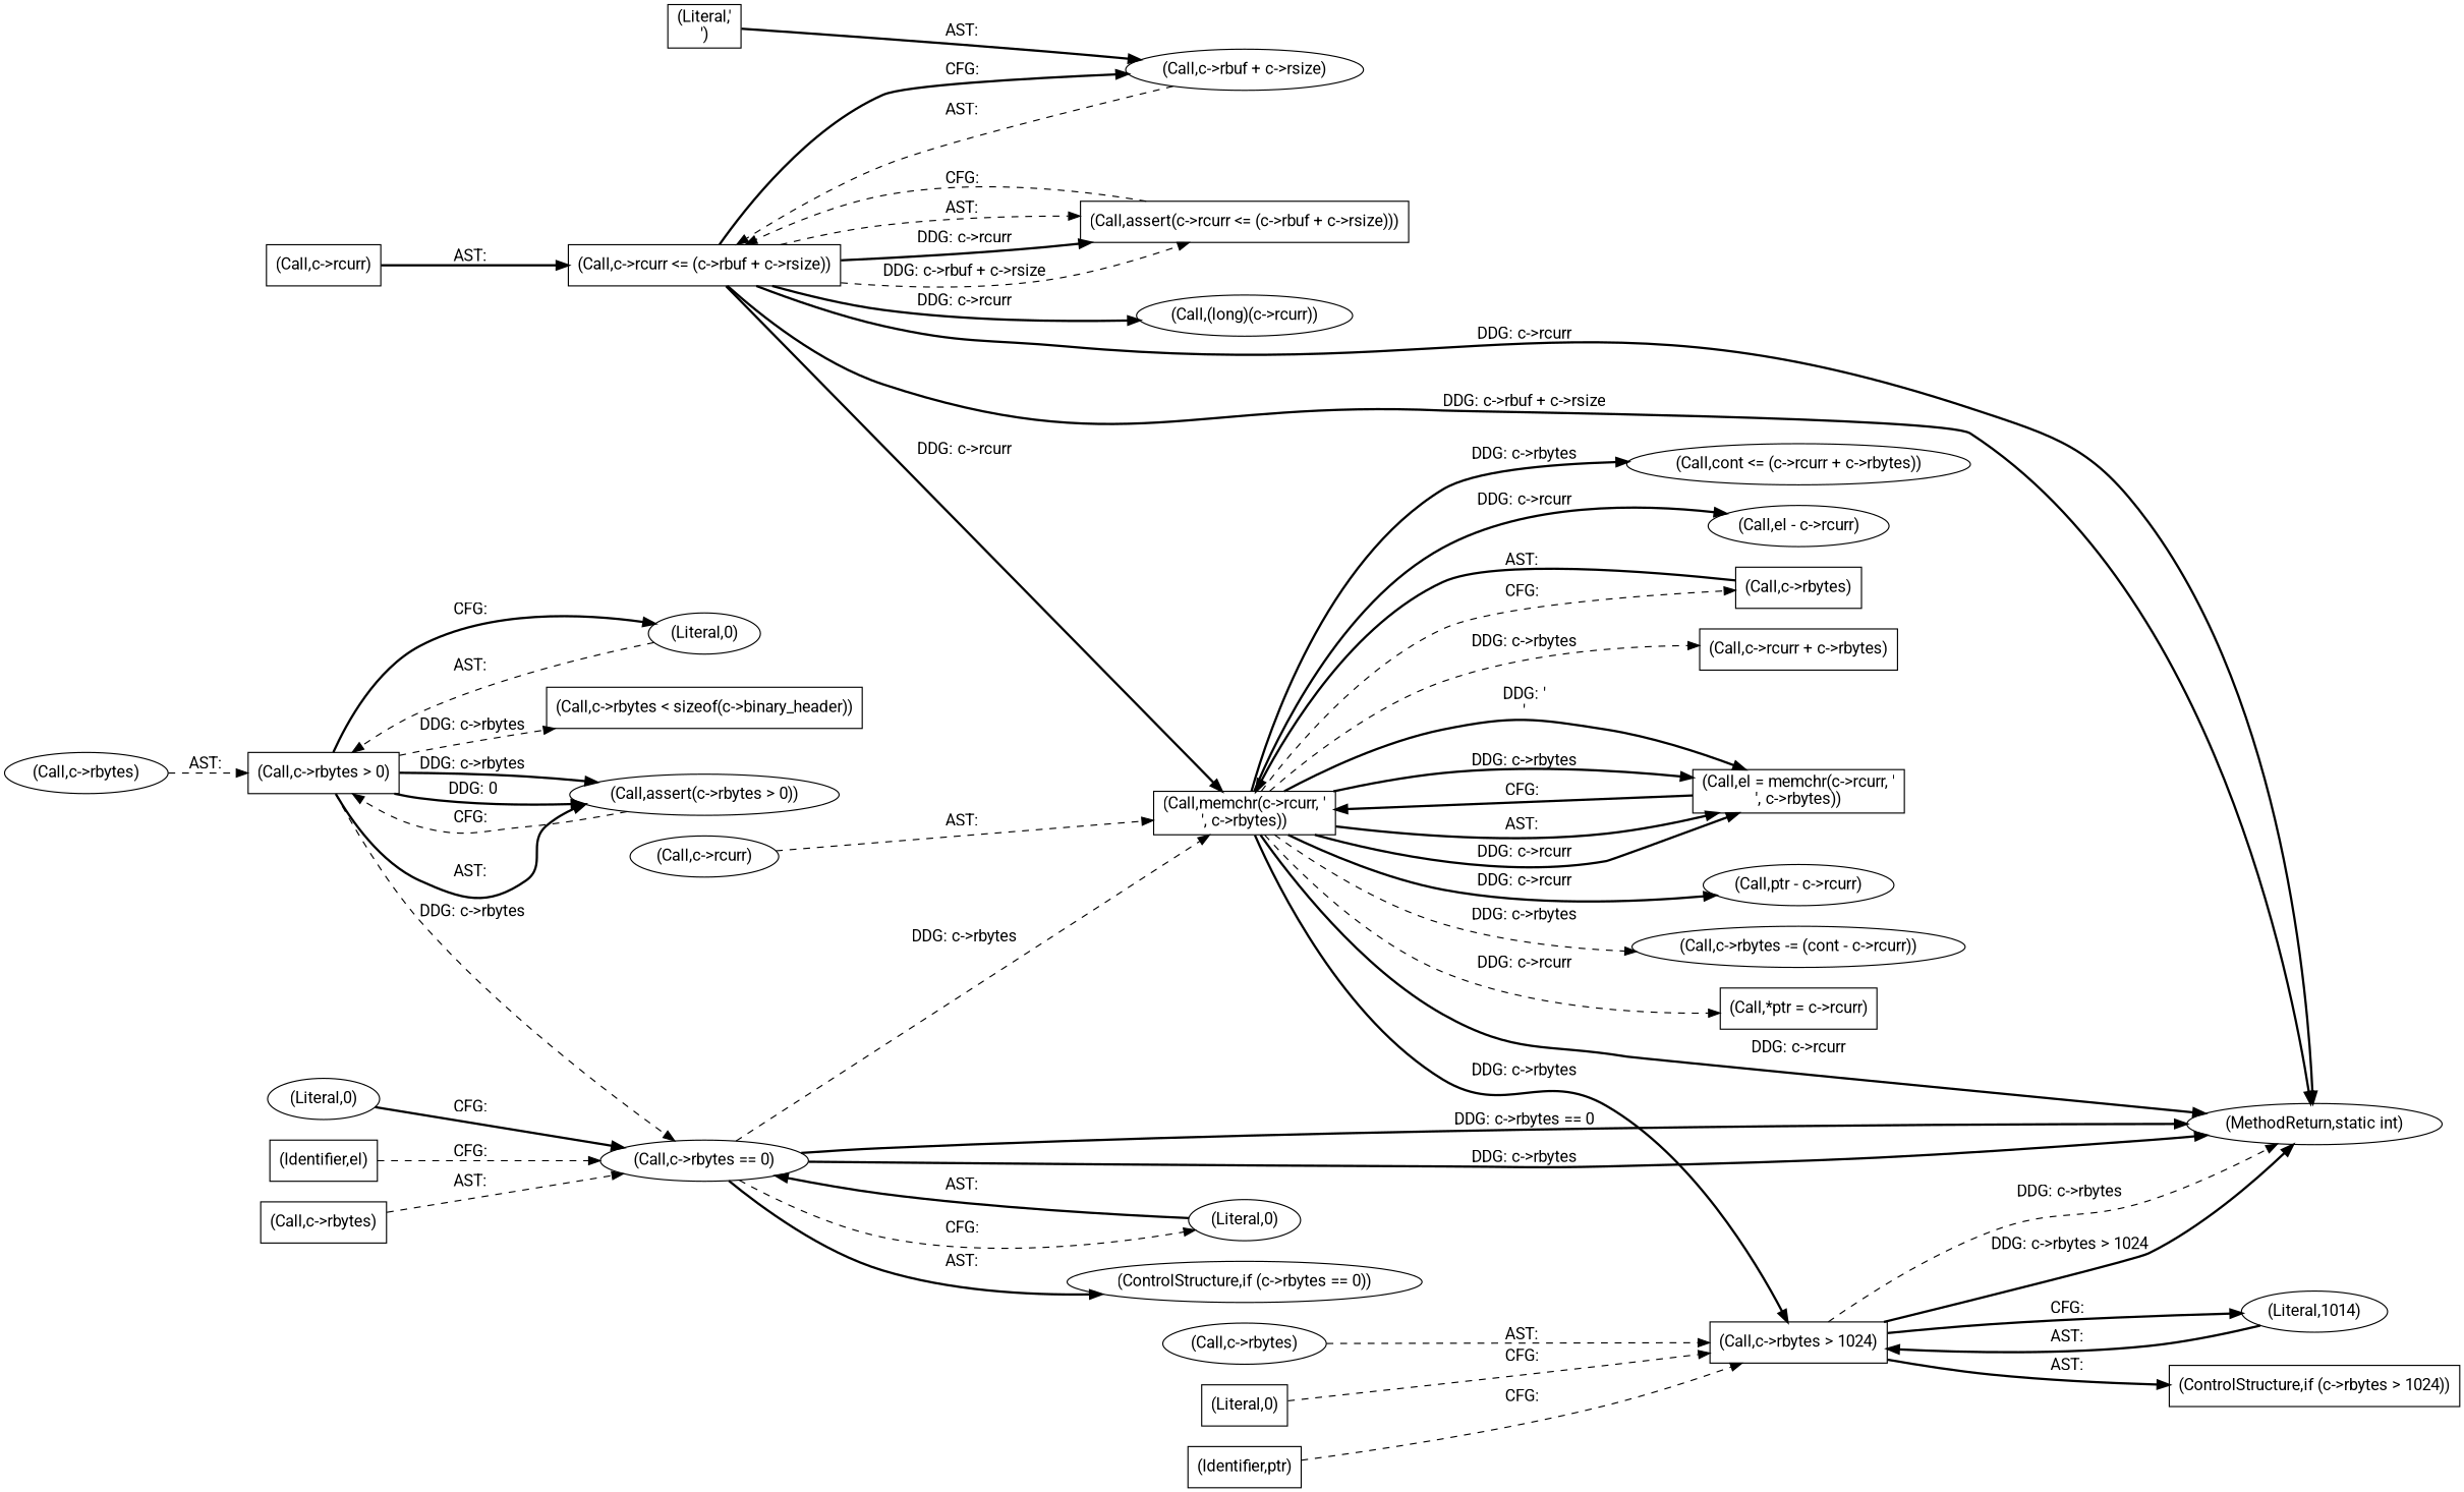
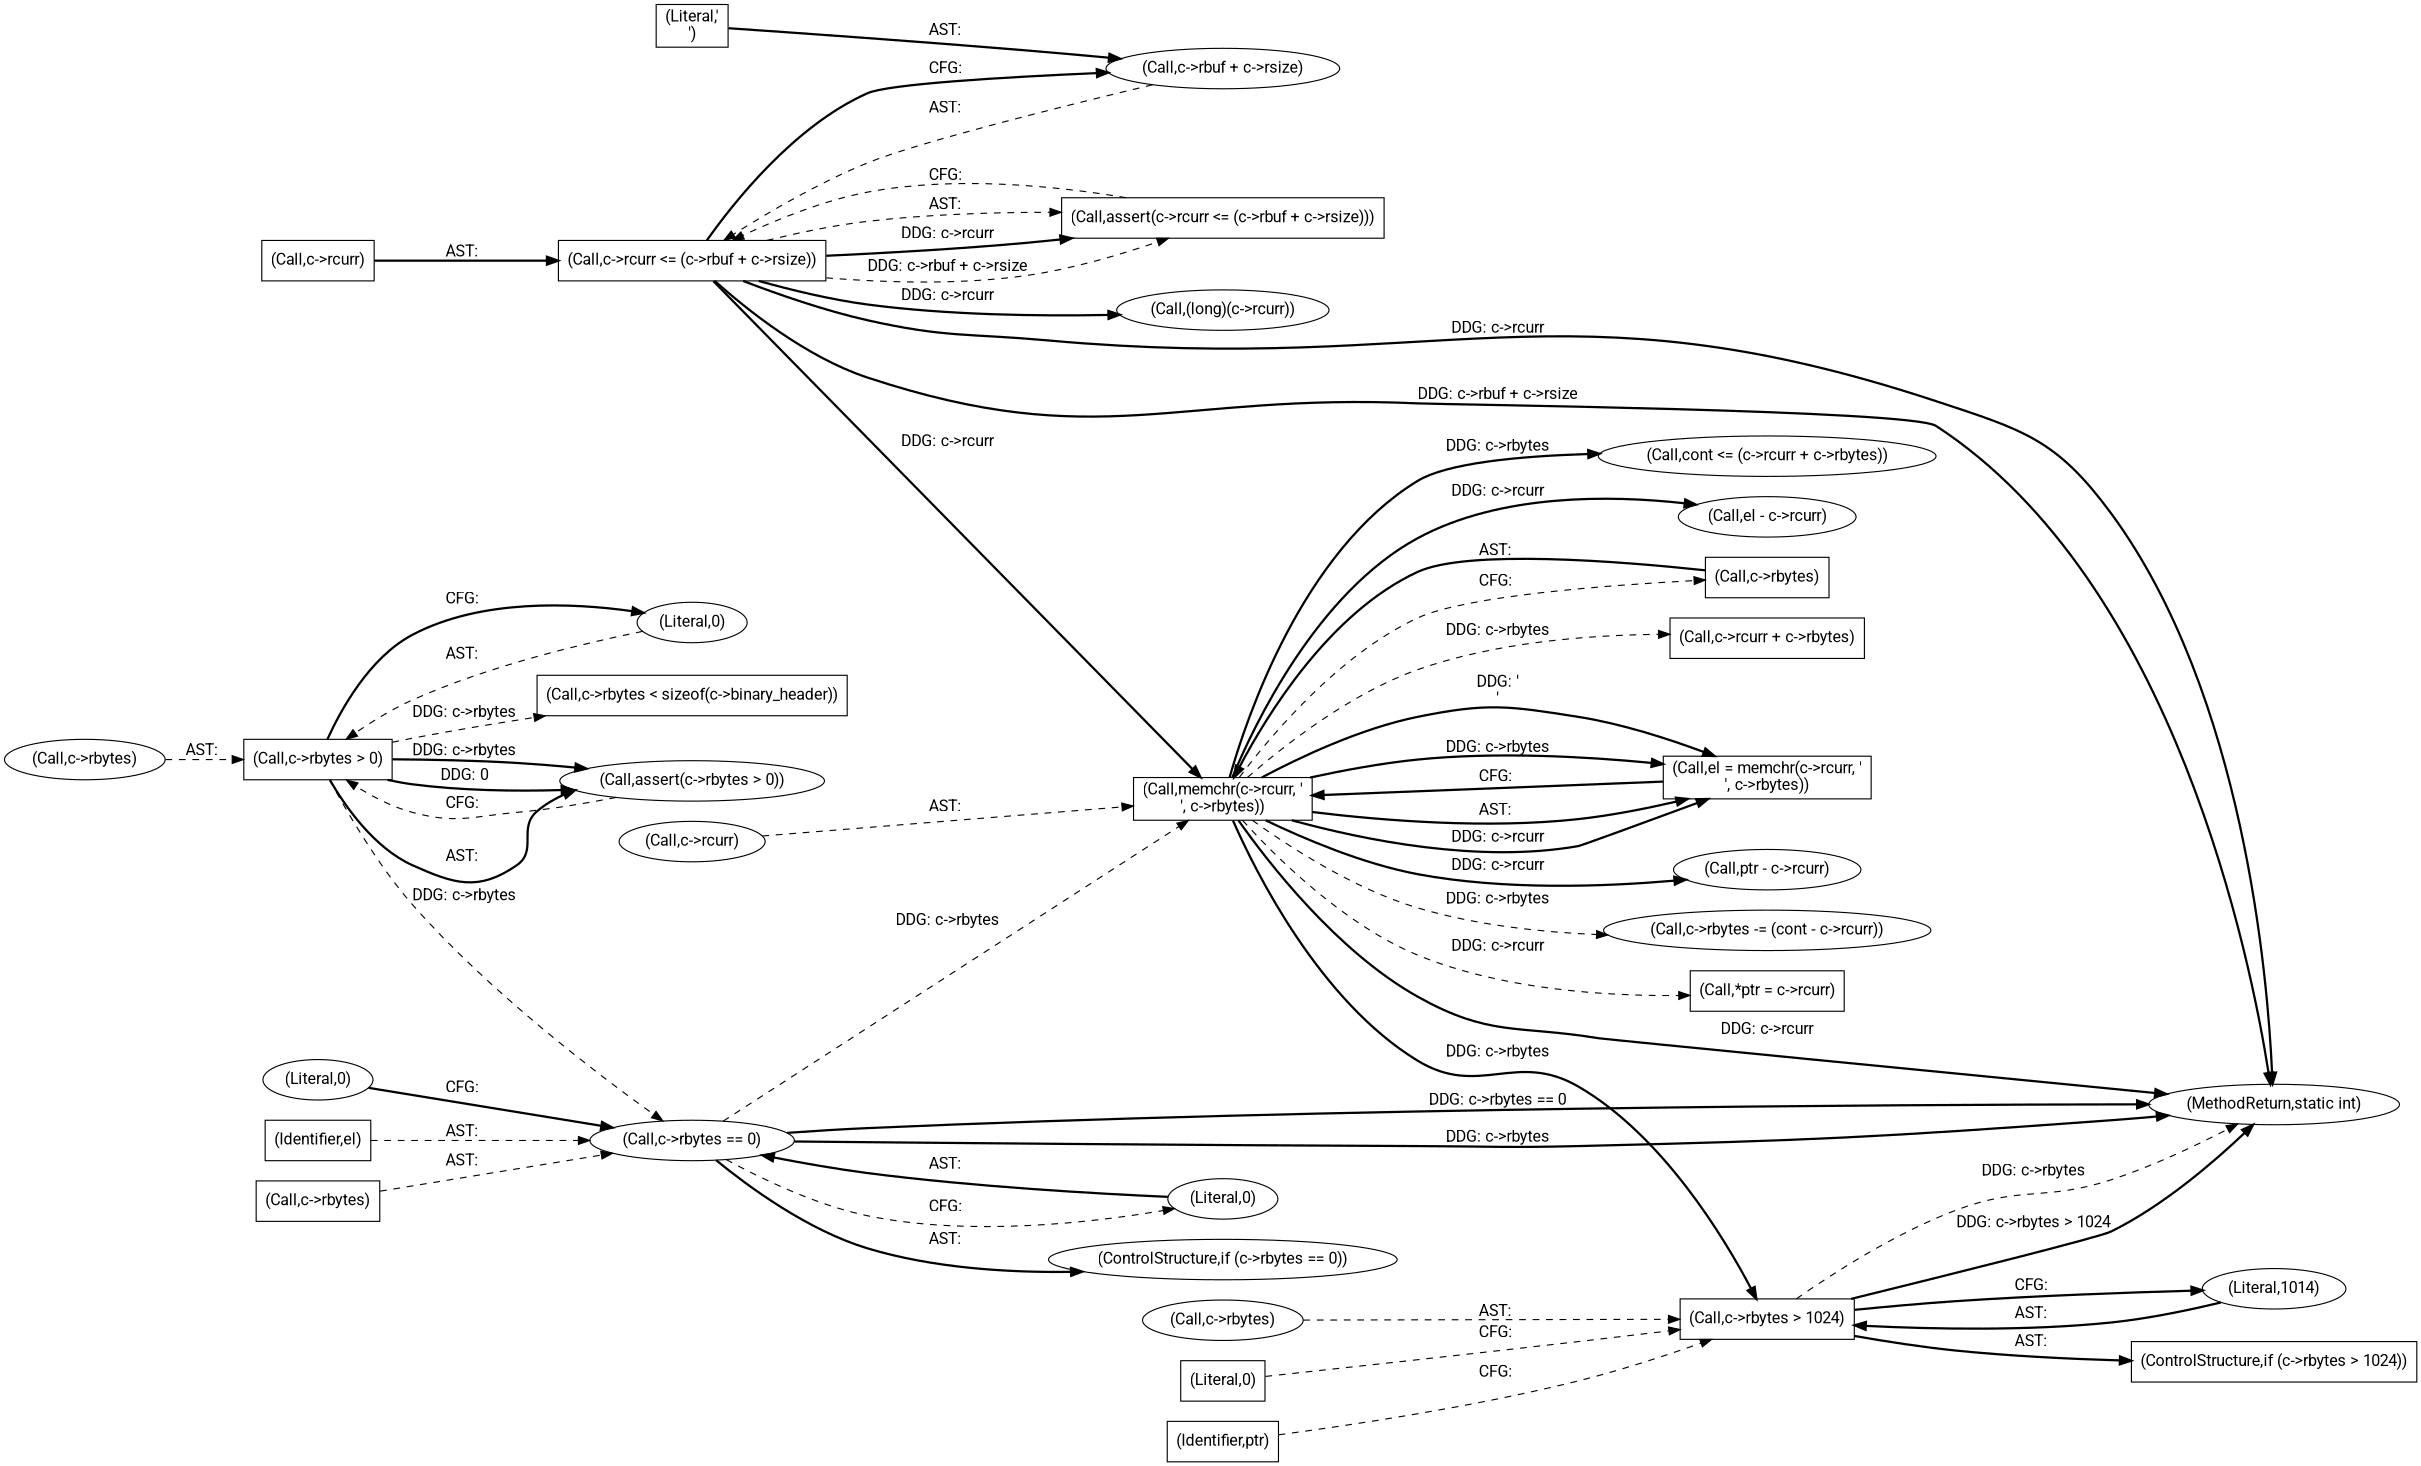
  digraph {
    fontname=Roboto
    rankdir=LR
    node [fontname=Roboto shape=box]
    edge [fontname=Roboto style=bold]
    n1 [label="(Call,c->rbytes > 1024)"]
    n2 [label="(MethodReturn,static int)" shape=ellipse]
    n3 [label="(ControlStructure,if (c->rbytes > 1024))"]
    n4 [label="(Literal,1014)" shape=ellipse]
    n5 [label="(Call,memchr(c->rcurr, '\n', c->rbytes))"]
    n6 [label="(Call,c->rcurr + c->rbytes)"]
    n7 [label="(Call,el = memchr(c->rcurr, '\n', c->rbytes))"]
    n8 [label="(Call,ptr - c->rcurr)" shape=ellipse]
    n9 [label="(Call,c->rbytes -= (cont - c->rcurr))" shape=ellipse]
    n10 [label="(Call,*ptr = c->rcurr)"]
    n11 [label="(Call,cont <= (c->rcurr + c->rbytes))" shape=ellipse]
    n12 [label="(Call,el - c->rcurr)" shape=ellipse]
    n13 [label="(Call,c->rbytes)"]
    n14 [label="(Call,c->rcurr <= (c->rbuf + c->rsize))"]
    n15 [label="(Call,(long)(c->rcurr))" shape=ellipse]
    n16 [label="(Call,c->rbuf + c->rsize)" shape=ellipse]
    n17 [label="(Call,assert(c->rcurr <= (c->rbuf + c->rsize)))"]
    n18 [label="(Call,c->rbytes == 0)" shape=ellipse]
    n19 [label="(Literal,0)" shape=ellipse]
    n20 [label="(ControlStructure,if (c->rbytes == 0))" shape=ellipse]
    n21 [label="(Call,c->rbytes > 0)"]
    n22 [label="(Call,assert(c->rbytes > 0))" shape=ellipse]
    n23 [label="(Literal,0)" shape=ellipse]
    n24 [label="(Call,c->rbytes < sizeof(c->binary_header))"]
    n25 [label="(Literal,0)" shape=ellipse]
    n26 [label="(Call,c->rbytes)" shape=ellipse]
    n27 [label="(Literal,'\n')"]
    n28 [label="(Literal,0)"]
    n29 [label="(Call,c->rcurr)" shape=ellipse]
    n30 [label="(Call,c->rcurr)"]
    n31 [label="(Call,c->rbytes)" shape=ellipse]
    n32 [label="(Identifier,el)"]
    n33 [label="(Call,c->rbytes)"]
    n34 [label="(Identifier,ptr)"]
    n1 -> n2 [label="DDG: c->rbytes" style=dashed]
    n1 -> n2 [label="DDG: c->rbytes > 1024"]
    n1 -> n3 [label="AST: "]
    n1 -> n4 [label="CFG: "]
    n4 -> n1 [label="AST: "]
    n5 -> n1 [label="DDG: c->rbytes"]
    n5 -> n2 [label="DDG: c->rcurr"]
    n5 -> n6 [label="DDG: c->rbytes" style=dashed]
    n5 -> n7 [label="AST: "]
    n5 -> n7 [label="DDG: c->rcurr"]
    n5 -> n7 [label="DDG: '\n'"]
    n5 -> n7 [label="DDG: c->rbytes"]
    n5 -> n8 [label="DDG: c->rcurr"]
    n5 -> n9 [label="DDG: c->rbytes" style=dashed]
    n5 -> n10 [label="DDG: c->rcurr" style=dashed]
    n5 -> n11 [label="DDG: c->rbytes"]
    n5 -> n12 [label="DDG: c->rcurr"]
    n5 -> n13 [label="CFG: " style=dashed]
    n7 -> n5 [label="CFG: "]
    n13 -> n5 [label="AST: "]
    n14 -> n2 [label="DDG: c->rbuf + c->rsize"]
    n14 -> n2 [label="DDG: c->rcurr"]
    n14 -> n5 [label="DDG: c->rcurr"]
    n14 -> n15 [label="DDG: c->rcurr"]
    n14 -> n16 [label="CFG: "]
    n14 -> n17 [label="AST: " style=dashed]
    n14 -> n17 [label="DDG: c->rcurr"]
    n14 -> n17 [label="DDG: c->rbuf + c->rsize" style=dashed]
    n16 -> n14 [label="AST: " style=dashed]
    n17 -> n14 [label="CFG: " style=dashed]
    n18 -> n2 [label="DDG: c->rbytes"]
    n18 -> n2 [label="DDG: c->rbytes == 0"]
    n18 -> n5 [label="DDG: c->rbytes" style=dashed]
    n18 -> n19 [label="CFG: " style=dashed]
    n18 -> n20 [label="AST: "]
    n19 -> n18 [label="AST: "]
    n21 -> n18 [label="DDG: c->rbytes" style=dashed]
    n21 -> n22 [label="AST: "]
    n21 -> n22 [label="DDG: c->rbytes"]
    n21 -> n22 [label="DDG: 0"]
    n21 -> n23 [label="CFG: "]
    n21 -> n24 [label="DDG: c->rbytes" style=dashed]
    n22 -> n21 [label="CFG: " style=dashed]
    n23 -> n21 [label="AST: " style=dashed]
    n25 -> n18 [label="CFG: "]
    n26 -> n1 [label="AST: " style=dashed]
    n27 -> n16 [label="AST: "]
    n28 -> n1 [label="CFG: " style=dashed]
    n29 -> n5 [label="AST: " style=dashed]
    n30 -> n14 [label="AST: "]
    n31 -> n21 [label="AST: " style=dashed]
-   n32 -> n18 [label="CFG: " style=dashed]
+   n32 -> n18 [label="AST: " style=dashed]
    n33 -> n18 [label="AST: " style=dashed]
    n34 -> n1 [label="CFG: " style=dashed]
  }
